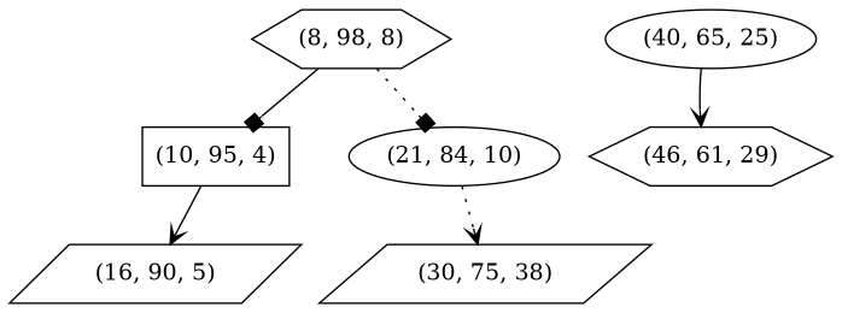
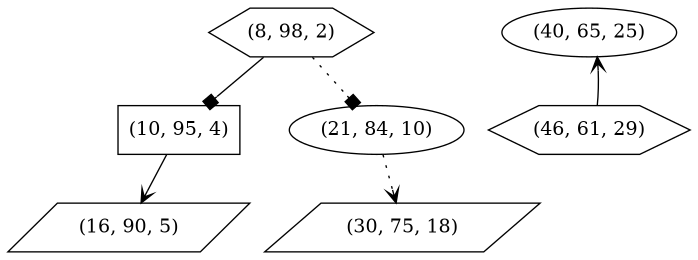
  digraph {
    node [shape=hexagon]
    edge [arrowhead=vee style=solid]
    "(10, 95, 4)" [shape=box]
-   "(8, 98, 2)" [label="(8, 98, 8)"]
+   "(8, 98, 2)"
    "(21, 84, 10)" [shape=ellipse]
    "(16, 90, 5)" [shape=parallelogram]
-   "(30, 75, 18)" [shape=parallelogram label="(30, 75, 38)"]
+   "(30, 75, 18)" [shape=parallelogram]
    "(40, 65, 25)" [shape=ellipse]
    "(46, 61, 29)"
    "(10, 95, 4)" -> "(16, 90, 5)"
    "(8, 98, 2)" -> "(10, 95, 4)" [arrowhead=box]
    "(8, 98, 2)" -> "(21, 84, 10)" [arrowhead=box style=dotted]
    "(21, 84, 10)" -> "(30, 75, 18)" [style=dotted]
-   "(40, 65, 25)" -> "(46, 61, 29)"
+   "(46, 61, 29)" -> "(40, 65, 25)"
  }
